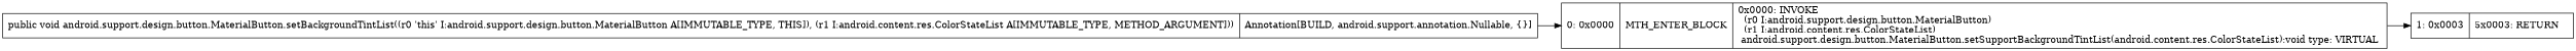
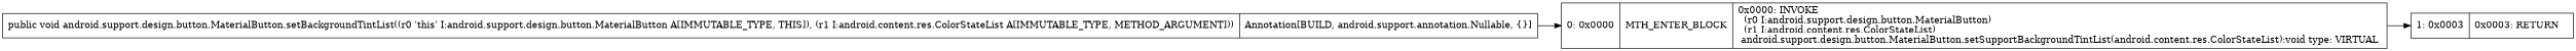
  digraph {
    rankdir=LR
    node [shape=record]
    n1 [label="{0\:\ 0x0000|MTH_ENTER_BLOCK\l|0x0000: INVOKE  \l  (r0 I:android.support.design.button.MaterialButton)\l  (r1 I:android.content.res.ColorStateList)\l android.support.design.button.MaterialButton.setSupportBackgroundTintList(android.content.res.ColorStateList):void type: VIRTUAL \l}"]
-   n2 [label="{1\:\ 0x0003|5x0003: RETURN   \l}"]
+   n2 [label="{1\:\ 0x0003|0x0003: RETURN   \l}"]
    n3 [label="{public void android.support.design.button.MaterialButton.setBackgroundTintList((r0 'this' I:android.support.design.button.MaterialButton A[IMMUTABLE_TYPE, THIS]), (r1 I:android.content.res.ColorStateList A[IMMUTABLE_TYPE, METHOD_ARGUMENT]))  | Annotation[BUILD, android.support.annotation.Nullable, \{\}]\l}"]
    n1 -> n2
    n3 -> n1
  }
